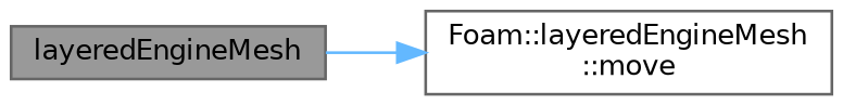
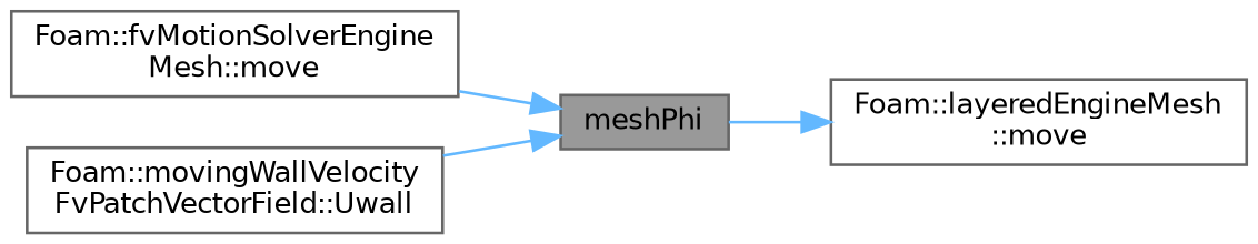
  digraph {
    rankdir=RL
    node [color=grey40 fillcolor=white fontname=Helvetica fontsize=10 shape=box style=filled]
    edge [color=steelblue1 dir=back fontname=Helvetica fontsize=10 labelfontname=Helvetica labelfontsize=10 style=solid]
-   n1 [color=gray40 fillcolor=grey60 fontcolor=black height=0.2 label=layeredEngineMesh width=0.4]
+   n1 [color=gray40 fillcolor=grey60 fontcolor=black height=0.2 label=meshPhi width=0.4]
+   n2 [height=0.2 label="Foam::fvMotionSolverEngine\lMesh::move" width=0.4]
+   n3 [height=0.2 label="Foam::movingWallVelocity\lFvPatchVectorField::Uwall" width=0.4]
    n4 [height=0.2 label="Foam::layeredEngineMesh\l::move" width=0.4]
+   n1 -> n2
+   n1 -> n3
    n4 -> n1
  }
